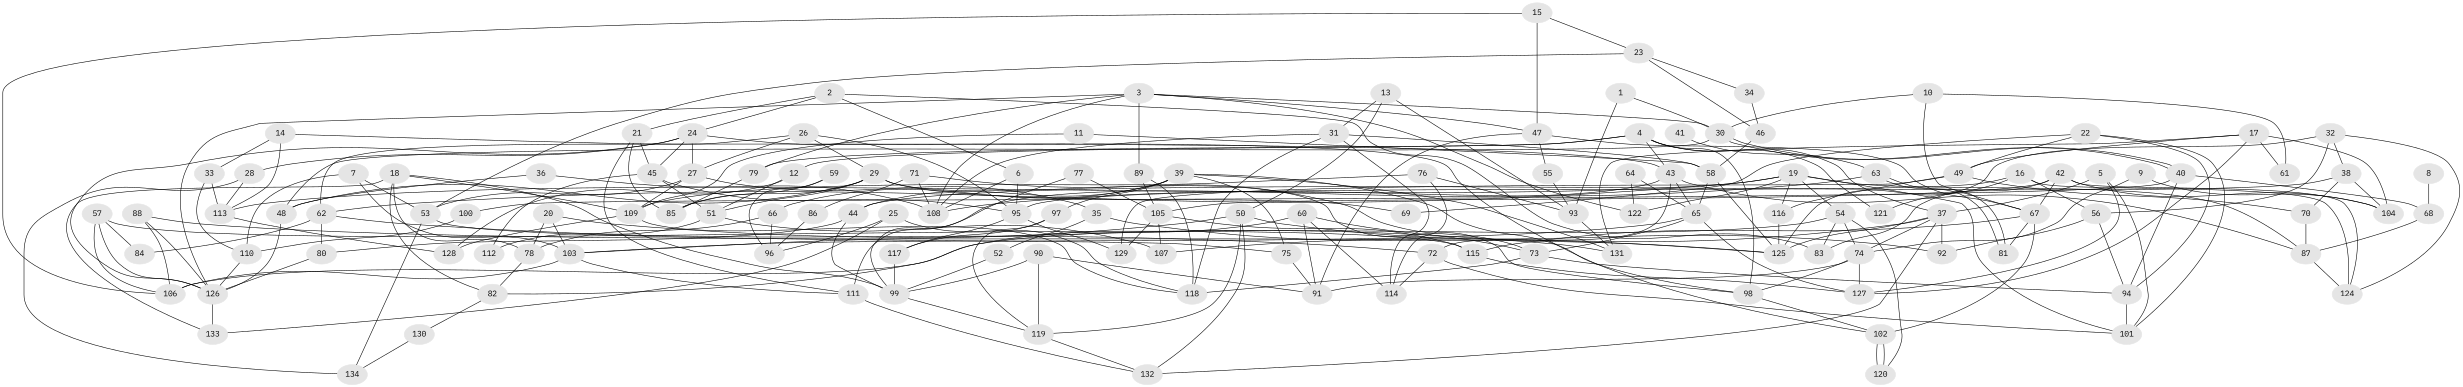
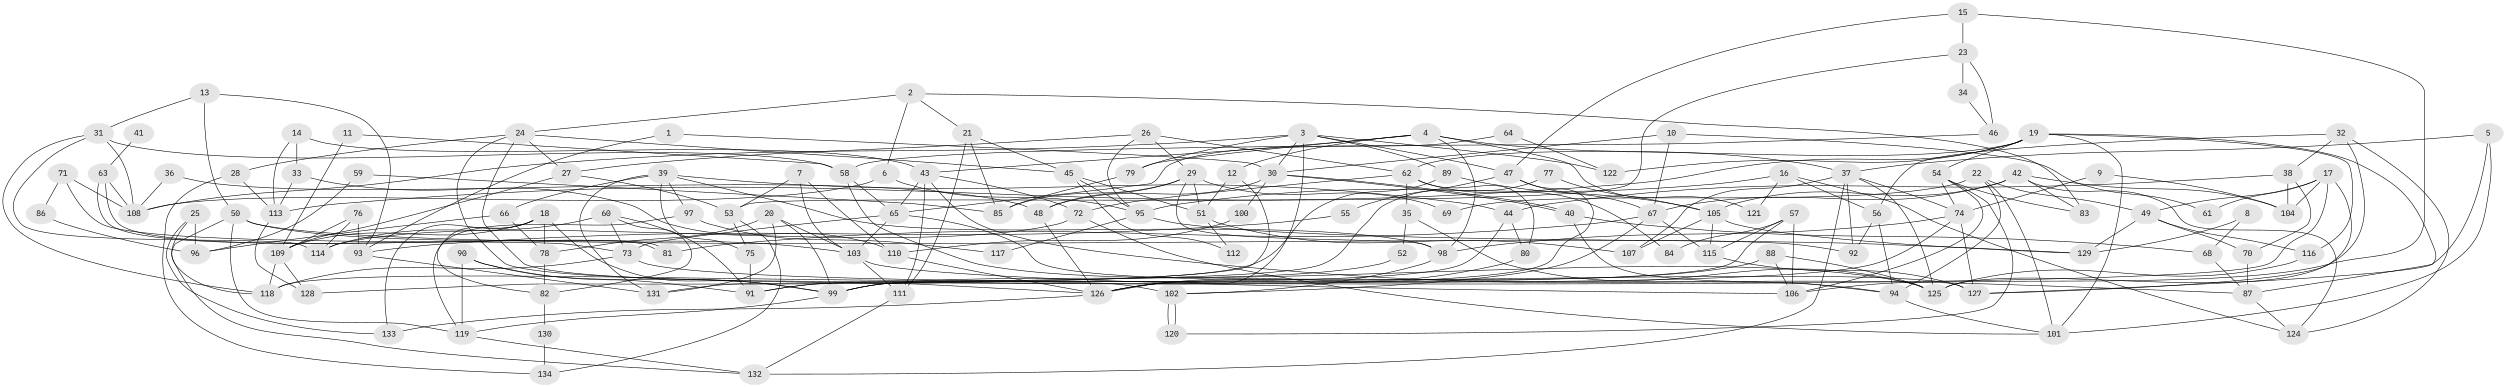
  graph {
    fontname="IBM Plex Mono"
    node [color=gray90 fontname="IBM Plex Mono" style=filled]
    edge [fontname="IBM Plex Mono"]
    1
    30
    93
    48
    40
    100
    131
    2
    6
    21
    24
    83
    108
    95
    45
    85
    111
    126
    27
    28
    102
    3
    47
    79
    89
    122
    67
    55
    91
    118
    105
    133
    4
    12
    37
    43
    98
    121
    51
    128
    125
    74
    92
    107
    132
    65
    87
    72
    5
    101
    127
    129
    117
    7
    53
    103
    110
    134
    75
    106
    8
    68
    9
    104
    73
    10
    61
    115
    81
    11
    58
    109
    112
    13
    31
    50
    114
    119
    14
    33
    113
    15
    23
    34
    46
    16
    56
    124
    94
    17
    49
    116
    70
    18
    78
    82
    99
    130
    19
    54
    62
    120
    80
    84
    20
    22
    69
    35
    25
    96
    26
    29
    52
    32
    38
    44
    36
    39
    66
    97
    41
    63
    42
    57
    59
    60
    64
    71
    86
    76
    77
    88
    90
    1 -- 30
    1 -- 93
    30 -- 48
    30 -- 40
    30 -- 40
-   40 -- 100
+   30 -- 100
    93 -- 131
    48 -- 126
    40 -- 68
    40 -- 94
    100 -- 110
    2 -- 6
    2 -- 21
    2 -- 24
    2 -- 83
    6 -- 108
    6 -- 95
    21 -- 45
    21 -- 85
    21 -- 111
    24 -- 45
    24 -- 126
    24 -- 27
    24 -- 28
    24 -- 102
    95 -- 129
    95 -- 117
    45 -- 95
    45 -- 51
    45 -- 112
    111 -- 132
    126 -- 133
    27 -- 53
    27 -- 109
-   27 -- 35
+   62 -- 35
    28 -- 134
    28 -- 113
    102 -- 120
    102 -- 120
    3 -- 30
    3 -- 108
    3 -- 126
    3 -- 47
    3 -- 79
    3 -- 89
    3 -- 122
    47 -- 67
    47 -- 55
    47 -- 91
    79 -- 85
    89 -- 118
    89 -- 105
    67 -- 102
    67 -- 115
    67 -- 81
    55 -- 93
    105 -- 107
    105 -- 129
    105 -- 115
    4 -- 79
    4 -- 12
    4 -- 37
    4 -- 43
    4 -- 98
    4 -- 121
    12 -- 51
    12 -- 128
    37 -- 125
    37 -- 74
    37 -- 92
    37 -- 107
    37 -- 132
    43 -- 111
    43 -- 65
    43 -- 87
    43 -- 72
    98 -- 102
    51 -- 107
    51 -- 112
    74 -- 91
    74 -- 98
    74 -- 127
    65 -- 127
    65 -- 103
    65 -- 73
    87 -- 124
    72 -- 101
    72 -- 114
    5 -- 37
    5 -- 101
    5 -- 127
    7 -- 53
    7 -- 103
    7 -- 110
    53 -- 134
    53 -- 75
    103 -- 111
    103 -- 106
    110 -- 126
    75 -- 91
+   8 -- 129
    8 -- 68
    68 -- 87
    9 -- 74
    9 -- 104
    73 -- 118
    73 -- 94
    10 -- 30
    10 -- 67
    10 -- 61
    115 -- 127
    11 -- 58
    11 -- 109
    58 -- 125
    58 -- 65
    109 -- 118
    109 -- 128
    13 -- 93
    13 -- 31
    13 -- 50
    31 -- 108
    31 -- 118
    31 -- 58
    31 -- 114
    50 -- 92
    50 -- 132
    50 -- 103
    50 -- 119
    119 -- 132
    14 -- 43
    14 -- 33
    14 -- 113
    33 -- 110
    33 -- 113
    113 -- 128
    15 -- 47
    15 -- 106
    15 -- 23
    23 -- 53
    23 -- 34
    23 -- 46
    34 -- 46
    46 -- 58
    16 -- 95
    16 -- 121
    16 -- 56
    16 -- 124
    56 -- 92
    56 -- 94
    94 -- 101
    17 -- 131
    17 -- 127
    17 -- 104
    17 -- 61
    17 -- 49
    49 -- 129
    49 -- 116
    49 -- 70
    116 -- 125
    70 -- 87
    18 -- 133
    18 -- 109
    18 -- 78
    18 -- 82
    18 -- 99
    78 -- 82
    82 -- 130
    99 -- 119
    130 -- 134
    19 -- 122
    19 -- 87
    19 -- 101
    19 -- 113
    19 -- 116
    19 -- 54
    19 -- 62
    54 -- 83
    54 -- 74
    54 -- 106
    54 -- 120
    62 -- 72
    62 -- 80
    62 -- 84
    80 -- 126
    20 -- 131
    20 -- 103
    20 -- 78
-   117 -- 99
+   20 -- 99
    22 -- 101
    22 -- 94
    22 -- 49
    22 -- 69
    35 -- 125
    35 -- 52
    25 -- 118
    25 -- 133
    25 -- 96
    26 -- 95
    26 -- 27
    26 -- 62
    26 -- 29
    29 -- 48
    29 -- 85
    29 -- 98
    29 -- 51
    29 -- 69
    52 -- 99
    32 -- 125
    32 -- 56
    32 -- 124
    32 -- 38
    38 -- 104
    38 -- 70
    38 -- 44
    44 -- 99
    44 -- 80
    36 -- 48
    36 -- 108
    39 -- 131
    39 -- 98
    39 -- 75
    39 -- 44
    39 -- 66
    39 -- 97
    66 -- 78
    66 -- 96
    97 -- 117
    97 -- 119
    41 -- 63
    63 -- 108
    63 -- 81
    63 -- 81
    42 -- 83
    42 -- 67
    42 -- 105
    42 -- 104
    42 -- 124
    57 -- 126
    57 -- 106
    57 -- 115
    57 -- 84
    59 -- 85
    59 -- 96
    60 -- 91
    60 -- 73
    60 -- 114
    60 -- 82
    64 -- 122
    64 -- 65
    71 -- 108
    71 -- 73
    71 -- 86
    86 -- 96
    76 -- 93
    76 -- 109
    76 -- 114
    77 -- 105
    77 -- 99
    88 -- 126
    88 -- 125
    88 -- 106
    90 -- 91
    90 -- 119
    90 -- 99
  }
